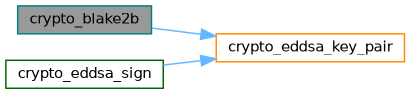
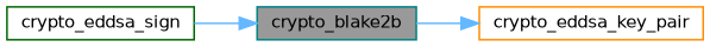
  digraph {
    rankdir=RL
    node [fillcolor=white fontname=Helvetica fontsize=10 shape=box style=filled]
    edge [color=steelblue1 dir=back fontname=Helvetica fontsize=10 labelfontname=Helvetica labelfontsize=10 style=solid]
    n1 [color=teal fillcolor=grey60 fontcolor=black height=0.2 label=crypto_blake2b width=0.4]
    n2 [color=darkgreen height=0.2 label=crypto_eddsa_sign width=0.4]
    n3 [color=darkorange height=0.2 label=crypto_eddsa_key_pair width=0.4]
-   n3 -> n2
+   n1 -> n2
    n3 -> n1
  }
